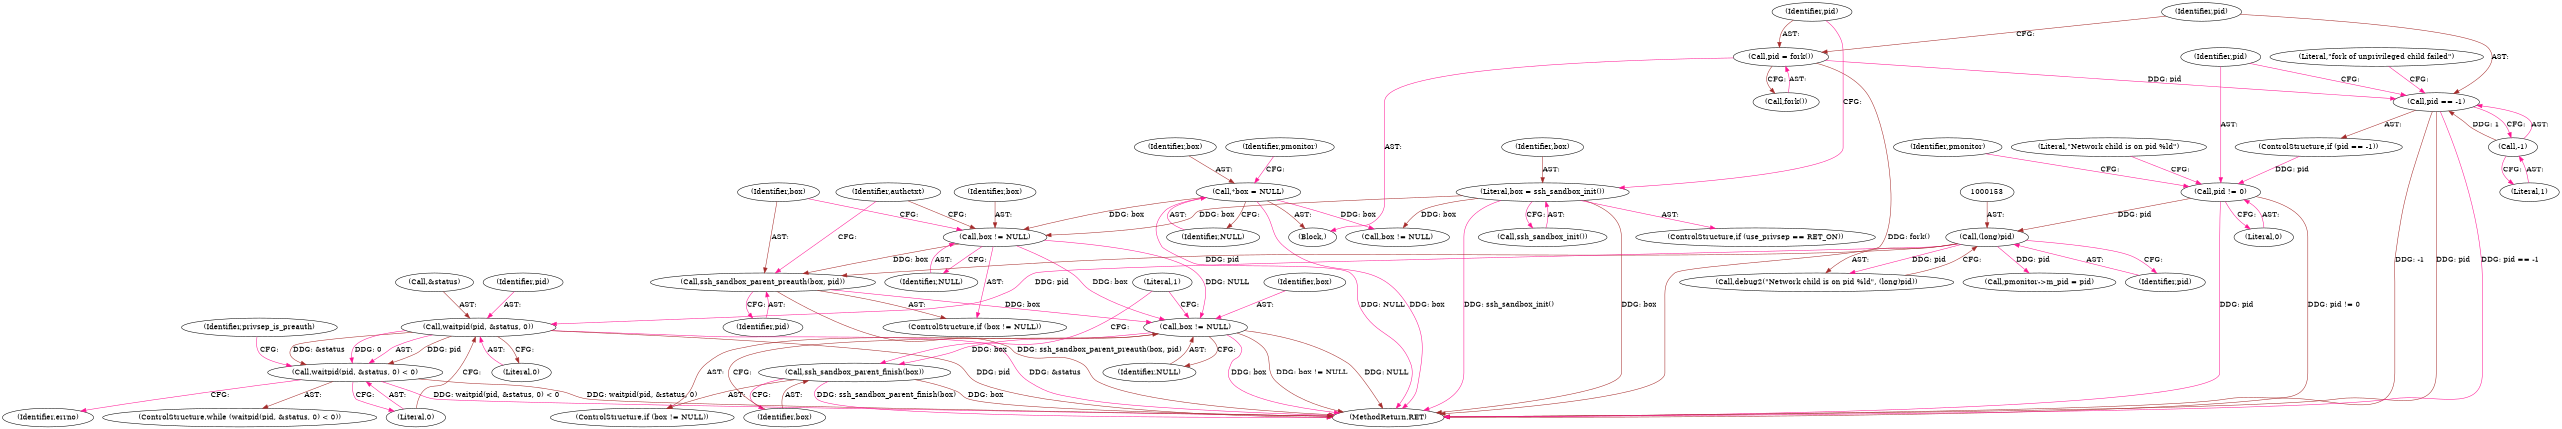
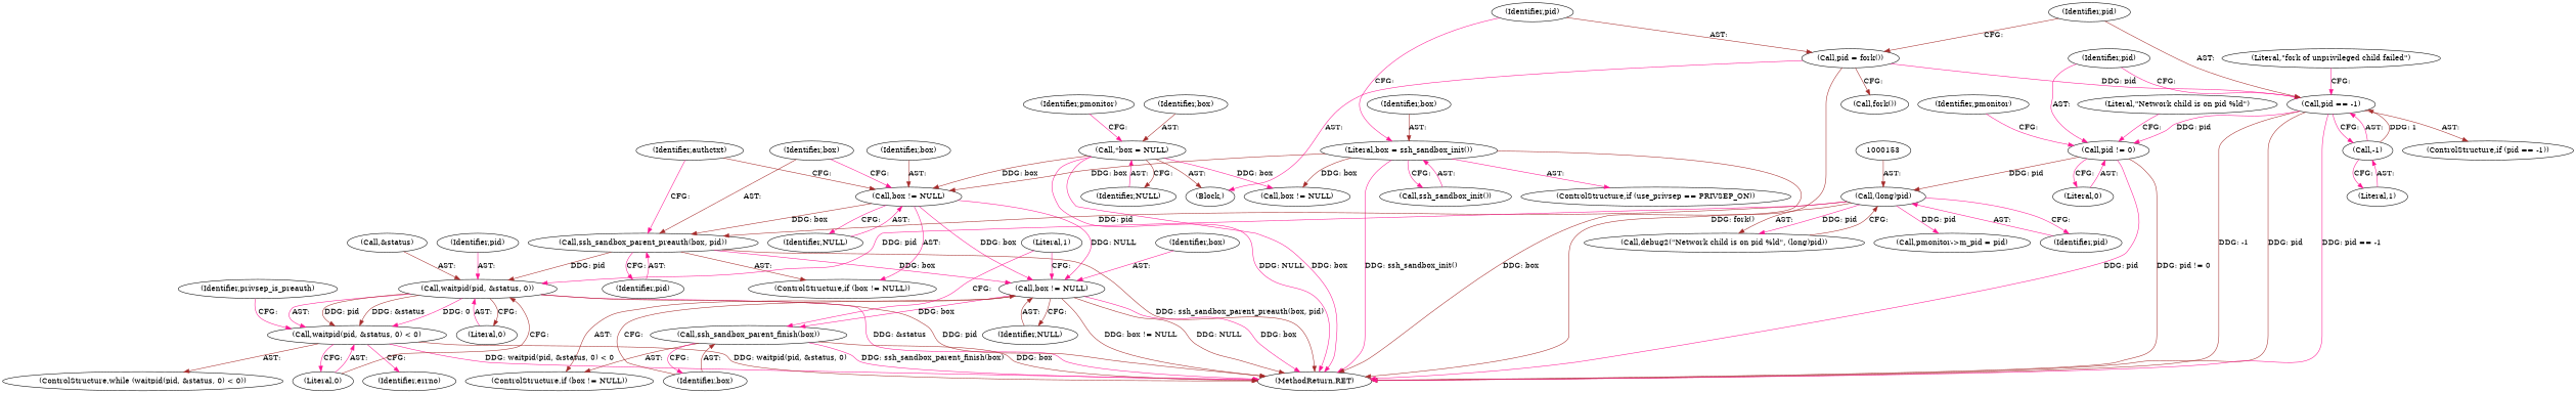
  digraph {
    edge [color=deeppink]
    n1 [label="(Call,ssh_sandbox_parent_preauth(box, pid))"]
    n2 [label="(Call,waitpid(pid, &status, 0))"]
    n3 [label="(Call,box != NULL)"]
    n4 [label="(MethodReturn,RET)"]
    n5 [label="(Identifier,pid)"]
    n6 [label="(ControlStructure,if (box != NULL))"]
    n7 [label="(Call,waitpid(pid, &status, 0) < 0)"]
    n8 [label="(Literal,0)"]
    n9 [label="(Call,ssh_sandbox_parent_finish(box))"]
    n10 [label="(Identifier,NULL)"]
    n11 [label="(ControlStructure,if (box != NULL))"]
    n12 [label="(Call,box != NULL)"]
    n13 [label="(Identifier,NULL)"]
    n14 [label="(Call,*box = NULL)"]
    n15 [label="(Block,)"]
    n16 [label="(Identifier,NULL)"]
    n17 [label="(Call,box != NULL)"]
    n18 [label="(Literal,box = ssh_sandbox_init())"]
-   n19 [label="(ControlStructure,if (use_privsep == RET_ON))"]
+   n19 [label="(ControlStructure,if (use_privsep == PRIVSEP_ON))"]
    n20 [label="(Call,ssh_sandbox_init())"]
    n21 [label="(Call,(long)pid)"]
    n22 [label="(Call,debug2(\"Network child is on pid %ld\", (long)pid))"]
    n23 [label="(Call,pmonitor->m_pid = pid)"]
    n24 [label="(Identifier,pid)"]
    n25 [label="(Call,pid != 0)"]
    n26 [label="(Literal,0)"]
    n27 [label="(Call,pid == -1)"]
    n28 [label="(Call,-1)"]
    n29 [label="(ControlStructure,if (pid == -1))"]
    n30 [label="(Literal,1)"]
    n31 [label="(Call,pid = fork())"]
    n32 [label="(Call,fork())"]
    n33 [label="(ControlStructure,while (waitpid(pid, &status, 0) < 0))"]
    n34 [label="(Literal,0)"]
    n35 [label="(Identifier,errno)"]
    n36 [label="(Identifier,box)"]
    n37 [label="(Identifier,box)"]
    n38 [label="(Identifier,box)"]
    n39 [label="(Call,&status)"]
    n40 [label="(Identifier,pid)"]
    n41 [label="(Identifier,pid)"]
    n42 [label="(Identifier,box)"]
    n43 [label="(Identifier,pid)"]
    n44 [label="(Literal,\"fork of unprivileged child failed\")"]
    n45 [label="(Identifier,authctxt)"]
    n46 [label="(Identifier,privsep_is_preauth)"]
    n47 [label="(Literal,\"Network child is on pid %ld\")"]
    n48 [label="(Identifier,pid)"]
    n49 [label="(Literal,1)"]
    n50 [label="(Identifier,pmonitor)"]
    n51 [label="(Identifier,pmonitor)"]
    n52 [label="(Identifier,box)"]
    n53 [label="(Identifier,box)"]
    1000153
+   n1 -> n2 [color=brown label="DDG: pid"]
    n1 -> n3 [label="DDG: box"]
    n1 -> n4 [color=brown label="DDG: ssh_sandbox_parent_preauth(box, pid)"]
    n1 -> n5 [label="CFG: "]
    n1 -> n6 [color=brown label="AST: "]
    n2 -> n4 [label="DDG: &status"]
    n2 -> n4 [color=brown label="DDG: pid"]
    n2 -> n7 [label="AST: "]
    n2 -> n7 [color=brown label="DDG: pid"]
    n2 -> n7 [color=brown label="DDG: &status"]
    n2 -> n7 [label="DDG: 0"]
    n2 -> n8 [color=brown label="CFG: "]
    n3 -> n4 [color=brown label="DDG: box != NULL"]
    n3 -> n4 [color=brown label="DDG: NULL"]
    n3 -> n4 [label="DDG: box"]
    n3 -> n9 [label="DDG: box"]
    n3 -> n10 [color=brown label="CFG: "]
    n3 -> n11 [color=brown label="AST: "]
    n5 -> n1 [label="AST: "]
    n7 -> n4 [label="DDG: waitpid(pid, &status, 0) < 0"]
    n7 -> n4 [color=brown label="DDG: waitpid(pid, &status, 0)"]
    n7 -> n33 [color=brown label="AST: "]
    n7 -> n34 [label="CFG: "]
    n7 -> n35 [label="CFG: "]
    n8 -> n2 [label="AST: "]
    n9 -> n4 [label="DDG: ssh_sandbox_parent_finish(box)"]
    n9 -> n4 [color=brown label="DDG: box"]
    n9 -> n11 [color=brown label="AST: "]
    n9 -> n36 [label="CFG: "]
    n10 -> n3 [color=brown label="AST: "]
    n12 -> n1 [color=brown label="DDG: box"]
    n12 -> n3 [label="DDG: box"]
    n12 -> n3 [label="DDG: NULL"]
    n12 -> n6 [label="AST: "]
    n12 -> n13 [label="CFG: "]
    n13 -> n12 [label="AST: "]
    n14 -> n4 [label="DDG: NULL"]
    n14 -> n4 [label="DDG: box"]
    n14 -> n12 [color=brown label="DDG: box"]
    n14 -> n15 [color=brown label="AST: "]
    n14 -> n16 [color=brown label="CFG: "]
    n14 -> n17 [label="DDG: box"]
    n16 -> n14 [label="AST: "]
    n18 -> n4 [label="DDG: ssh_sandbox_init()"]
    n18 -> n4 [color=brown label="DDG: box"]
    n18 -> n12 [color=brown label="DDG: box"]
    n18 -> n17 [color=brown label="DDG: box"]
    n18 -> n19 [label="AST: "]
    n18 -> n20 [label="CFG: "]
    n20 -> n18 [label="AST: "]
    n21 -> n1 [color=brown label="DDG: pid"]
    n21 -> n2 [label="DDG: pid"]
    n21 -> n22 [color=brown label="AST: "]
    n21 -> n22 [label="DDG: pid"]
    n21 -> n23 [label="DDG: pid"]
    n21 -> n24 [label="CFG: "]
    n22 -> n21 [color=brown label="CFG: "]
    n24 -> n21 [label="AST: "]
    n25 -> n4 [color=brown label="DDG: pid != 0"]
    n25 -> n4 [label="DDG: pid"]
    n25 -> n21 [color=brown label="DDG: pid"]
    n25 -> n26 [label="CFG: "]
    n26 -> n25 [label="AST: "]
    n27 -> n4 [color=brown label="DDG: -1"]
    n27 -> n4 [color=brown label="DDG: pid"]
    n27 -> n4 [label="DDG: pid == -1"]
-   n29 -> n25 [label="DDG: pid"]
+   n27 -> n25 [label="DDG: pid"]
    n27 -> n28 [label="CFG: "]
    n27 -> n29 [color=brown label="AST: "]
    n28 -> n27 [label="AST: "]
    n28 -> n27 [color=brown label="DDG: 1"]
    n28 -> n30 [label="CFG: "]
    n30 -> n28 [label="AST: "]
    n31 -> n4 [color=brown label="DDG: fork()"]
    n31 -> n15 [label="AST: "]
    n31 -> n27 [label="DDG: pid"]
    n31 -> n32 [color=brown label="CFG: "]
-   n32 -> n31 [label="AST: "]
    n34 -> n2 [color=brown label="CFG: "]
    n34 -> n7 [label="AST: "]
    n36 -> n3 [color=brown label="CFG: "]
    n36 -> n9 [color=brown label="AST: "]
    n37 -> n1 [color=brown label="AST: "]
    n37 -> n12 [label="CFG: "]
    n38 -> n14 [color=brown label="AST: "]
    n39 -> n2 [color=brown label="AST: "]
    n40 -> n2 [label="AST: "]
    n41 -> n25 [label="AST: "]
    n41 -> n27 [label="CFG: "]
    n42 -> n12 [color=brown label="AST: "]
    n43 -> n27 [color=brown label="AST: "]
    n43 -> n31 [color=brown label="CFG: "]
    n44 -> n27 [label="CFG: "]
    n45 -> n1 [label="CFG: "]
    n45 -> n12 [color=brown label="CFG: "]
    n46 -> n7 [label="CFG: "]
    n47 -> n25 [label="CFG: "]
    n48 -> n18 [label="CFG: "]
    n48 -> n31 [color=brown label="AST: "]
    n49 -> n3 [label="CFG: "]
    n49 -> n9 [label="CFG: "]
    n50 -> n25 [label="CFG: "]
    n51 -> n14 [label="CFG: "]
    n52 -> n18 [color=brown label="AST: "]
    n53 -> n3 [label="AST: "]
    1000153 -> n21 [color=brown label="AST: "]
  }
